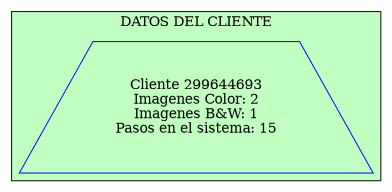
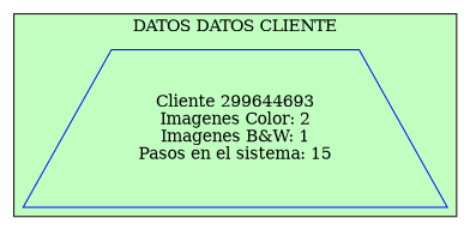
  digraph {
    rankdir=TB
    n1 [label="Cliente 299644693\nImagenes Color: 2\nImagenes B&W: 1\nPasos en el sistema: 15" shape=trapezium color=blue]
    subgraph cluster_1 {
      bgcolor=darkseagreen1
-     label="DATOS DEL CLIENTE"
+     label="DATOS DATOS CLIENTE"
      n1
    }
  }
